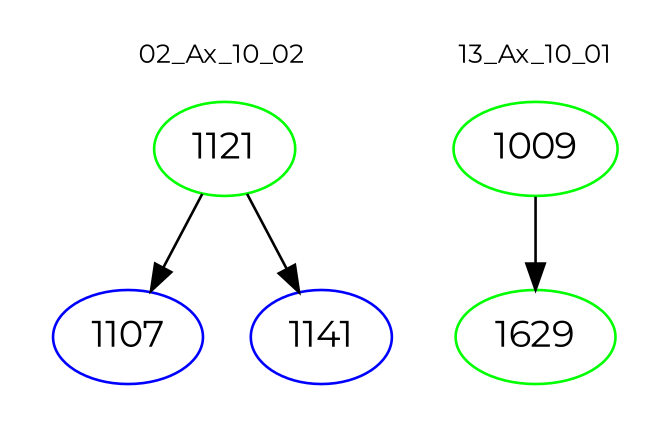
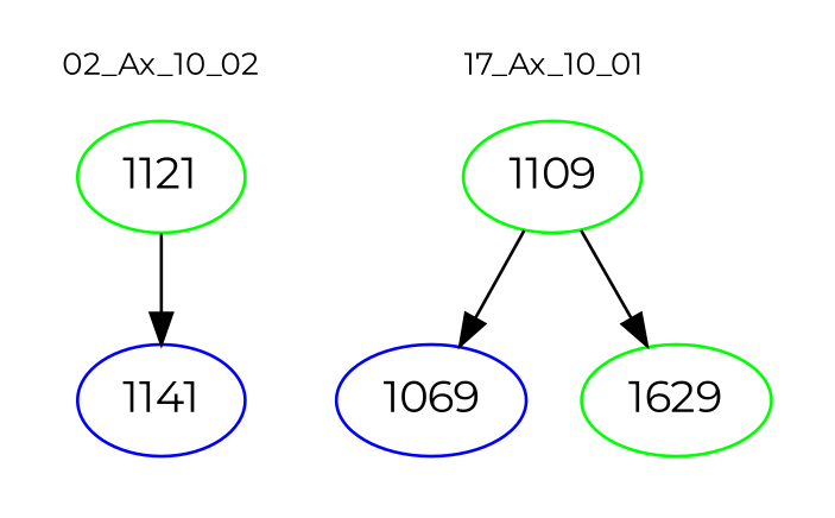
  digraph {
    fontname=Montserrat
    node [color=green fontname=Montserrat]
    edge [color=black fontname=Montserrat]
    n1 [label=1121]
-   n2 [color=blue label=1107]
    n3 [color=blue label=1141]
-   n4 [label=1009]
+   n4 [label=1109]
+   n5 [color=blue label=1069]
    n6 [label=1629]
    subgraph cluster_1 {
      color=white
      fontsize=10
      label="02_Ax_10_02"
      n1
-     n2
      n3
    }
    subgraph cluster_2 {
      color=white
      fontsize=10
-     label="13_Ax_10_01"
+     label="17_Ax_10_01"
      n4
+     n5
      n6
    }
-   n1 -> n2
    n1 -> n3
+   n4 -> n5
    n4 -> n6
  }
